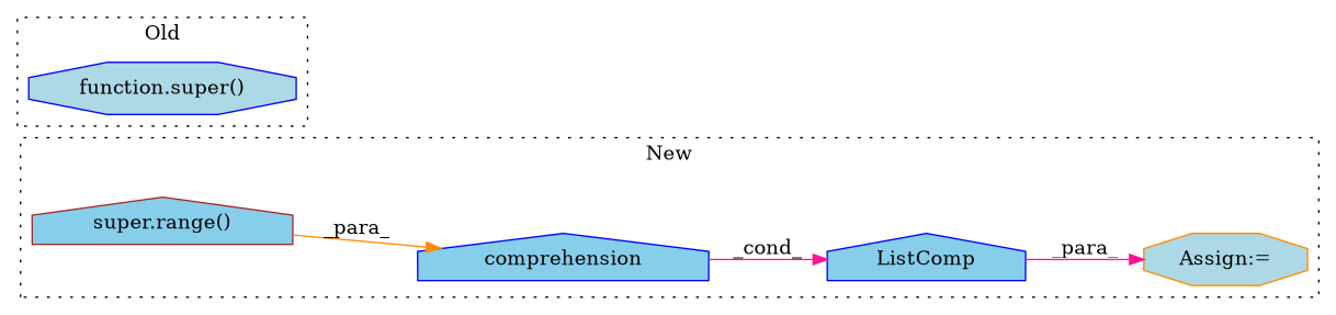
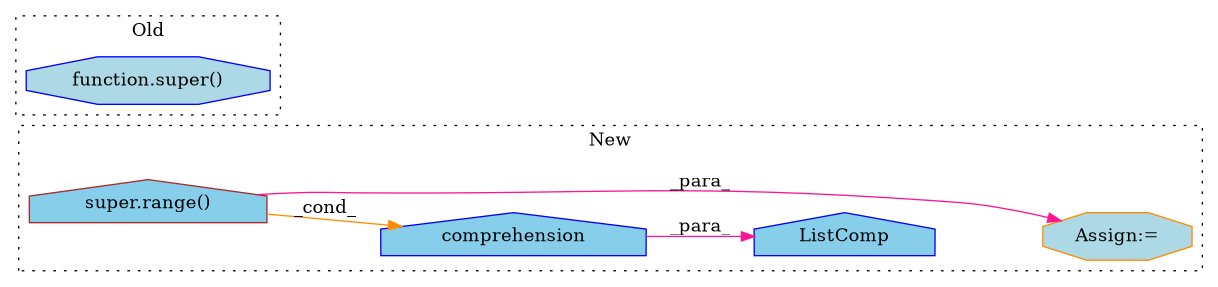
  digraph {
    rankdir=LR
    node [a=75 color=blue fillcolor=skyblue l=3 shape=house style=filled]
    edge [color=deeppink]
    n1 [a=106 l=362 label=ListComp s=3210]
    n2 [a=45 label=comprehension s=3538]
    n3 [a=68 color=darkorange fillcolor=lightblue label="Assign:=" s=3207 shape=octagon]
    n4 [color=brown l="6,1" label="super.range()" s="3547,3561"]
    n5 [fillcolor=lightblue l="6,1" label="function.super()" s="1612,1636" shape=octagon]
    subgraph cluster_1 {
      label=New
      style=dotted
      n1
      n2
      n3
      n4
    }
    subgraph cluster_2 {
      label=Old
      style=dotted
      n5
    }
-   n1 -> n3 [label=_para_]
-   n2 -> n1 [label=_cond_]
-   n4 -> n2 [color=darkorange label=_para_]
+   n4 -> n3 [label=_para_]
+   n2 -> n1 [label=_para_]
+   n4 -> n2 [color=darkorange label=_cond_]
  }
